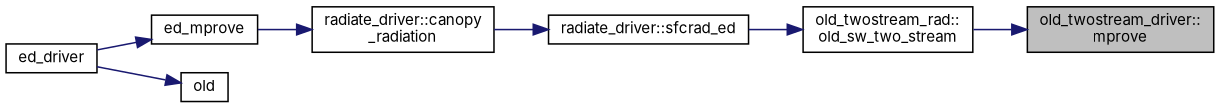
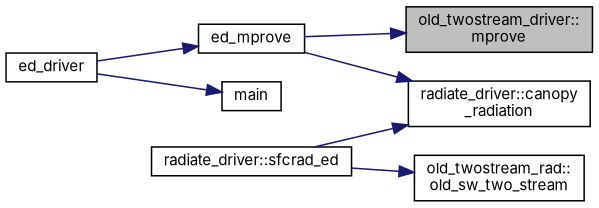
  digraph {
    fontname=Inter
    rankdir=RL
    node [color=black fillcolor=white fontname=Inter fontsize=10 shape=record style=filled]
    edge [color=midnightblue dir=back fontname=Inter fontsize=10 labelfontname=Helvetica labelfontsize=10 style=solid]
    n1 [fillcolor=grey75 fontcolor=black height=0.2 label="old_twostream_driver::\lmprove" width=0.4]
    n2 [height=0.2 label="old_twostream_rad::\lold_sw_two_stream" width=0.4]
    n3 [height=0.2 label="radiate_driver::sfcrad_ed" width=0.4]
    n4 [height=0.2 label="radiate_driver::canopy\l_radiation" width=0.4]
    n5 [height=0.2 label=ed_mprove width=0.4]
    n6 [height=0.2 label=ed_driver width=0.4]
-   n7 [height=0.2 label=old width=0.4]
-   n1 -> n2
+   n7 [height=0.2 label=main width=0.4]
+   n1 -> n5
    n2 -> n3
-   n3 -> n4
+   n4 -> n3
    n4 -> n5
    n5 -> n6
    n7 -> n6
  }
